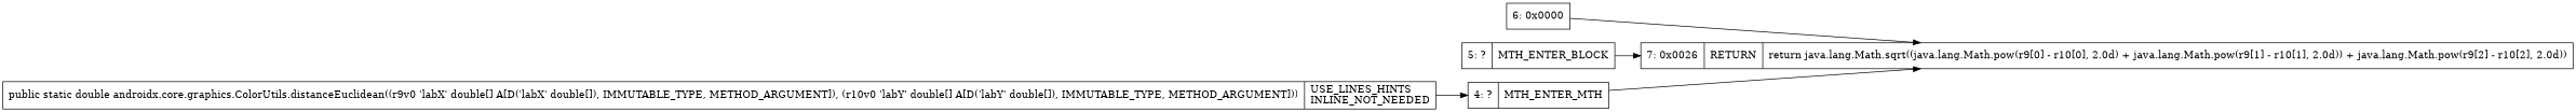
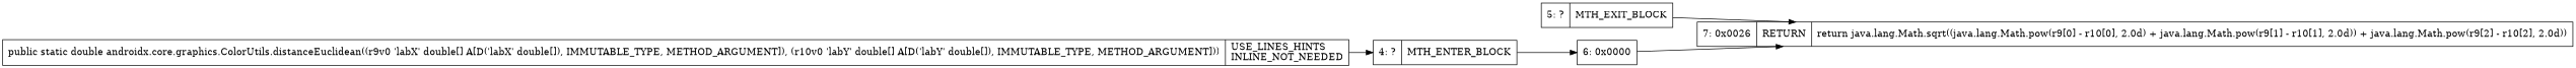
  digraph {
    rankdir=LR
    node [shape=record]
-   n1 [label="{4\:\ ?|MTH_ENTER_MTH\l}"]
+   n1 [label="{4\:\ ?|MTH_ENTER_BLOCK\l}"]
    n2 [label="{6\:\ 0x0000}"]
    n3 [label="{7\:\ 0x0026|RETURN\l|return java.lang.Math.sqrt((java.lang.Math.pow(r9[0] \- r10[0], 2.0d) + java.lang.Math.pow(r9[1] \- r10[1], 2.0d)) + java.lang.Math.pow(r9[2] \- r10[2], 2.0d))\l}"]
-   n4 [label="{5\:\ ?|MTH_ENTER_BLOCK\l}"]
+   n4 [label="{5\:\ ?|MTH_EXIT_BLOCK\l}"]
    n5 [label="{public static double androidx.core.graphics.ColorUtils.distanceEuclidean((r9v0 'labX' double[] A[D('labX' double[]), IMMUTABLE_TYPE, METHOD_ARGUMENT]), (r10v0 'labY' double[] A[D('labY' double[]), IMMUTABLE_TYPE, METHOD_ARGUMENT]))  | USE_LINES_HINTS\lINLINE_NOT_NEEDED\l}"]
-   n1 -> n3
+   n1 -> n2
    n2 -> n3
    n4 -> n3
    n5 -> n1
  }
